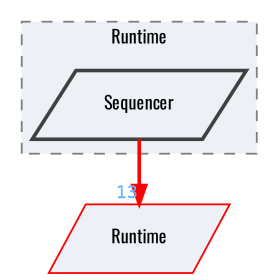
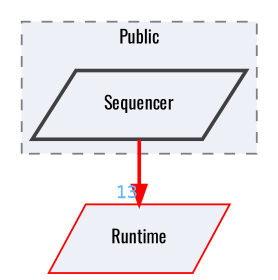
  digraph {
    compound=true
    fontname=Oswald
    node [fillcolor="#edf0f7" fontname=Oswald fontsize=10 shape=parallelogram]
    n1 [color=grey25 height=0.2 label=Sequencer style="filled,bold" width=0.4]
    n2 [color=red height=0.2 label=Runtime style=filled width=0.4]
    subgraph cluster_1 {
      bgcolor="#edf0f7"
      fontsize=10
-     label=Runtime
+     label=Public
      pencolor=grey50
      style="filled,dashed"
      n1
    }
    n1 -> n2 [color=red fontcolor=steelblue1 fontname=Oswald fontsize=10 headlabel=13 labeldistance=1.5 labelfontname=Helvetica labelfontsize=10 style=bold]
  }
